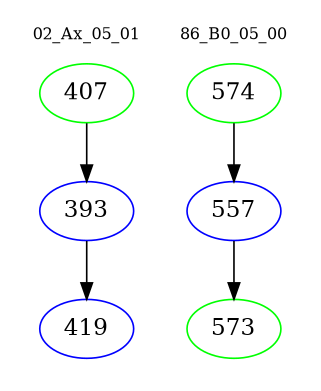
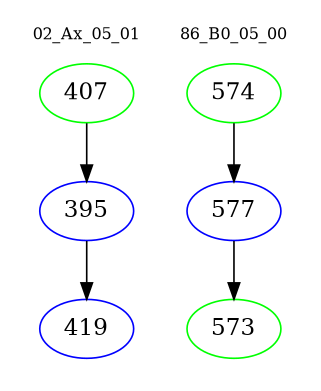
  digraph {
    node [color=green]
    edge [color=black]
    n1 [label=407]
-   n2 [color=blue label=393]
+   n2 [color=blue label=395]
    n3 [color=blue label=419]
    n4 [label=574]
-   n5 [color=blue label=557]
+   n5 [color=blue label=577]
    n6 [label=573]
    subgraph cluster_1 {
      color=white
      fontsize=10
      label="02_Ax_05_01"
      n1
      n2
      n3
    }
    subgraph cluster_2 {
      color=white
      fontsize=10
      label="86_B0_05_00"
      n4
      n5
      n6
    }
    n1 -> n2
    n2 -> n3
    n4 -> n5
    n5 -> n6
  }
